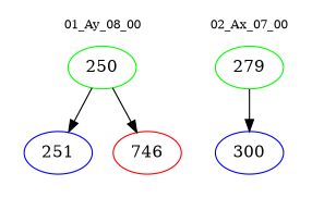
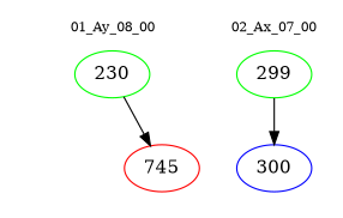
  digraph {
    node [color=green]
    edge [color=black]
-   n1 [label=250]
-   n2 [color=blue label=251]
-   n3 [color=red label=746]
-   n4 [label=279]
+   n1 [label=230]
+   n3 [color=red label=745]
+   n4 [label=299]
    n5 [color=blue label=300]
    subgraph cluster_1 {
      color=white
      fontsize=10
      label="01_Ay_08_00"
      n1
-     n2
      n3
    }
    subgraph cluster_2 {
      color=white
      fontsize=10
      label="02_Ax_07_00"
      n4
      n5
    }
-   n1 -> n2
    n1 -> n3
    n4 -> n5
  }
